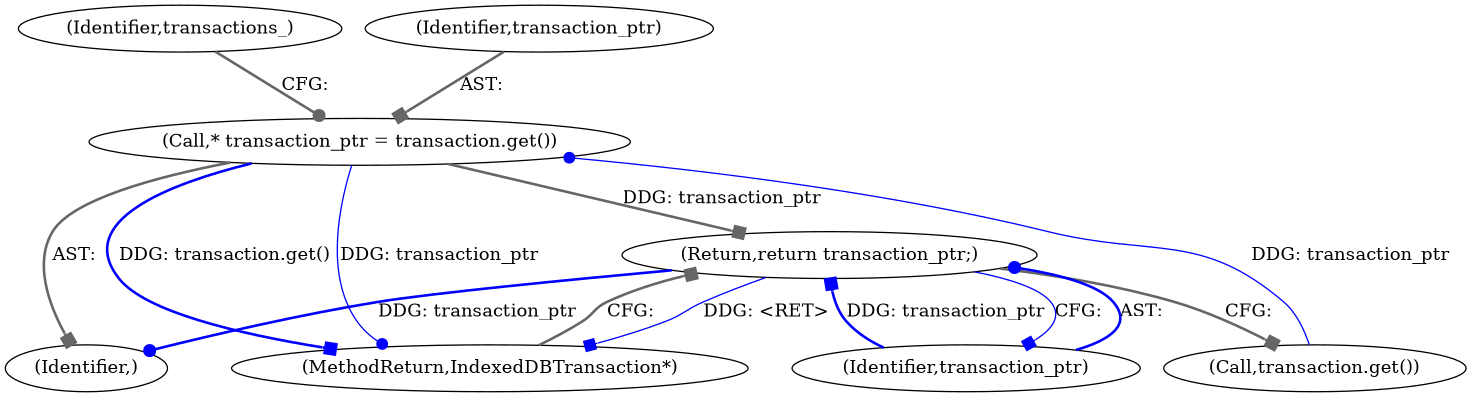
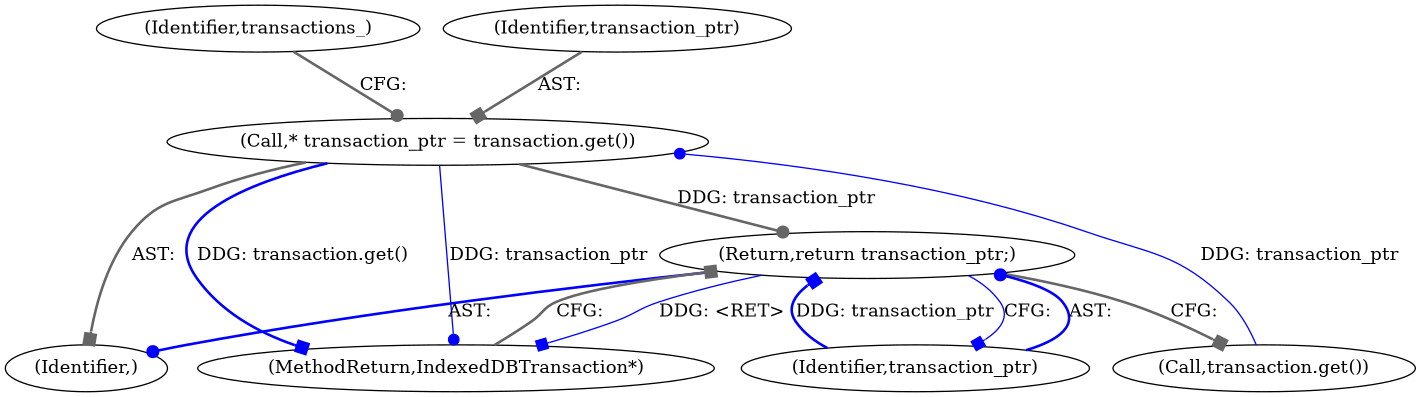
  digraph {
    edge [arrowhead=box color=blue style=bold]
    n1 [label="(Call,* transaction_ptr = transaction.get())"]
    n2 [label="(Return,return transaction_ptr;)"]
    n3 [label="(Identifier,)"]
    n4 [label="(MethodReturn,IndexedDBTransaction*)"]
    n5 [label="(Call,transaction.get())"]
    n6 [label="(Identifier,transaction_ptr)"]
    n7 [label="(Identifier,transactions_)"]
    n8 [label="(Identifier,transaction_ptr)"]
-   n1 -> n2 [color=gray40 label="DDG: transaction_ptr"]
+   n1 -> n2 [arrowhead=dot color=gray40 label="DDG: transaction_ptr"]
    n1 -> n3 [color=gray40 label="AST: "]
    n1 -> n4 [label="DDG: transaction.get()"]
    n1 -> n4 [arrowhead=dot label="DDG: transaction_ptr" style=solid]
-   n2 -> n3 [arrowhead=dot label="DDG: transaction_ptr"]
+   n2 -> n3 [arrowhead=dot label="AST: "]
    n2 -> n4 [label="DDG: <RET>" style=solid]
    n2 -> n5 [color=gray40 label="CFG: "]
    n2 -> n6 [label="CFG: " style=solid]
    n4 -> n2 [color=gray40 label="CFG: "]
    n5 -> n1 [arrowhead=dot label="DDG: transaction_ptr" style=solid]
    n6 -> n2 [arrowhead=dot label="AST: "]
    n6 -> n2 [label="DDG: transaction_ptr"]
    n7 -> n1 [arrowhead=dot color=gray40 label="CFG: "]
    n8 -> n1 [color=gray40 label="AST: "]
  }
